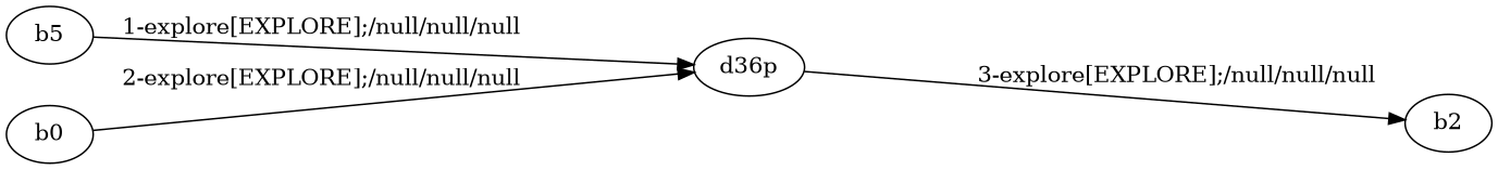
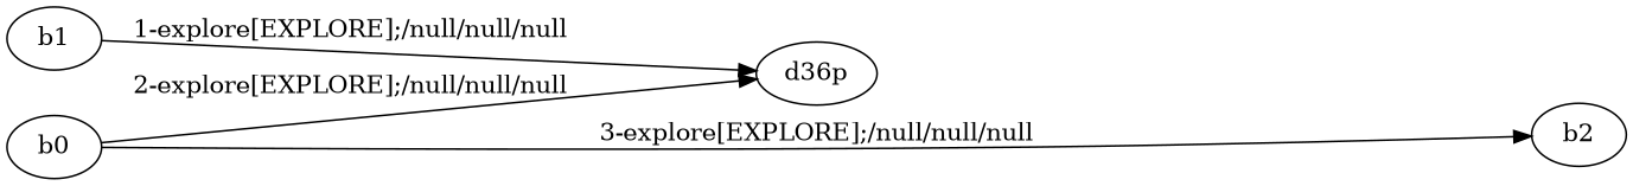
  digraph {
    rankdir=LR
-   b1 [label=b5]
+   b1
    d36p
    b0
    b2
    b1 -> d36p [label="1-explore[EXPLORE];/null/null/null"]
-   d36p -> b2 [label="3-explore[EXPLORE];/null/null/null"]
+   b0 -> b2 [label="3-explore[EXPLORE];/null/null/null"]
    b0 -> d36p [label="2-explore[EXPLORE];/null/null/null"]
  }
